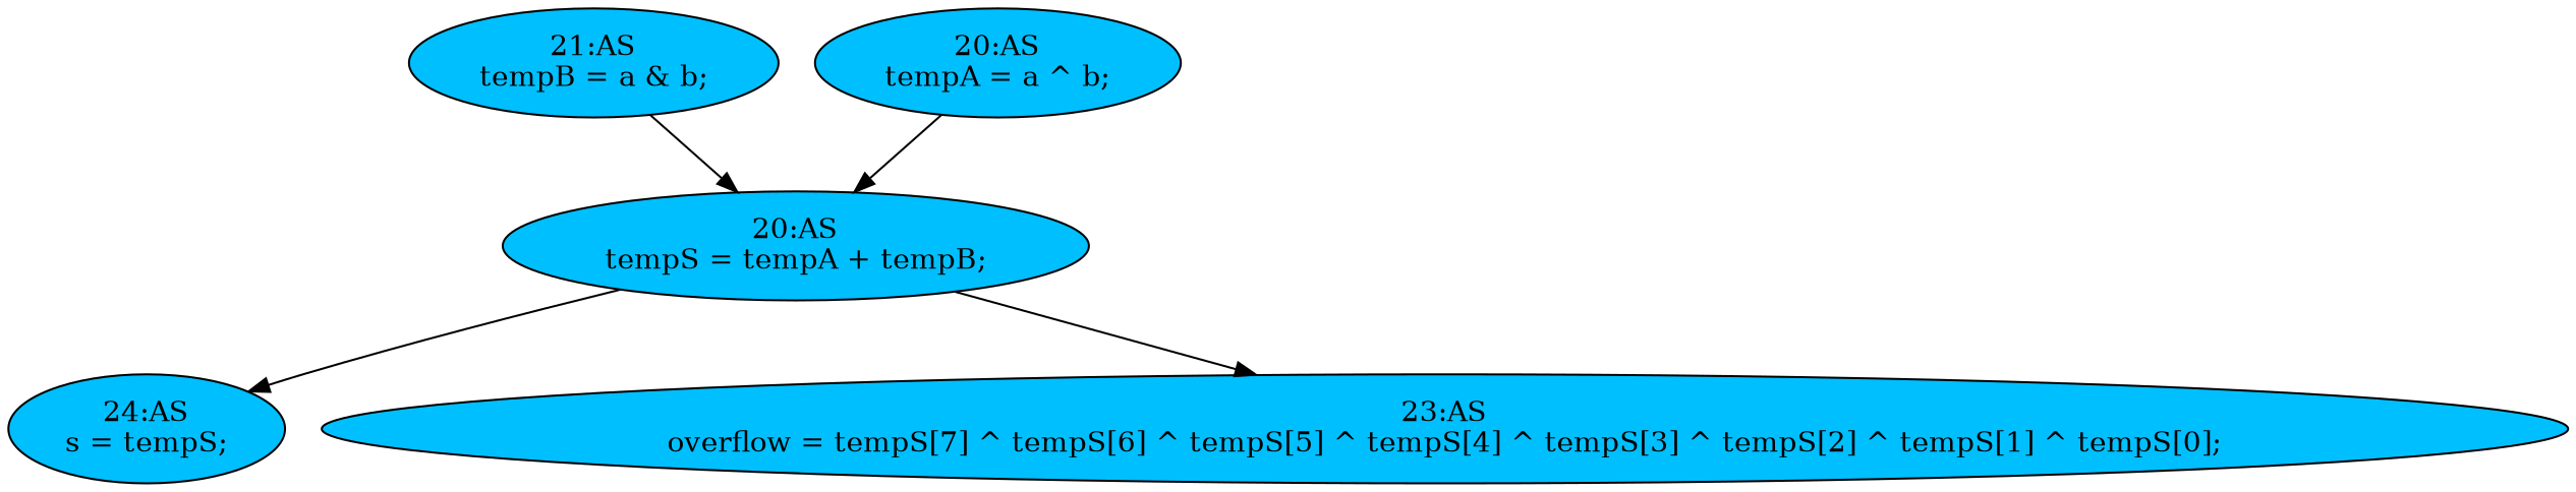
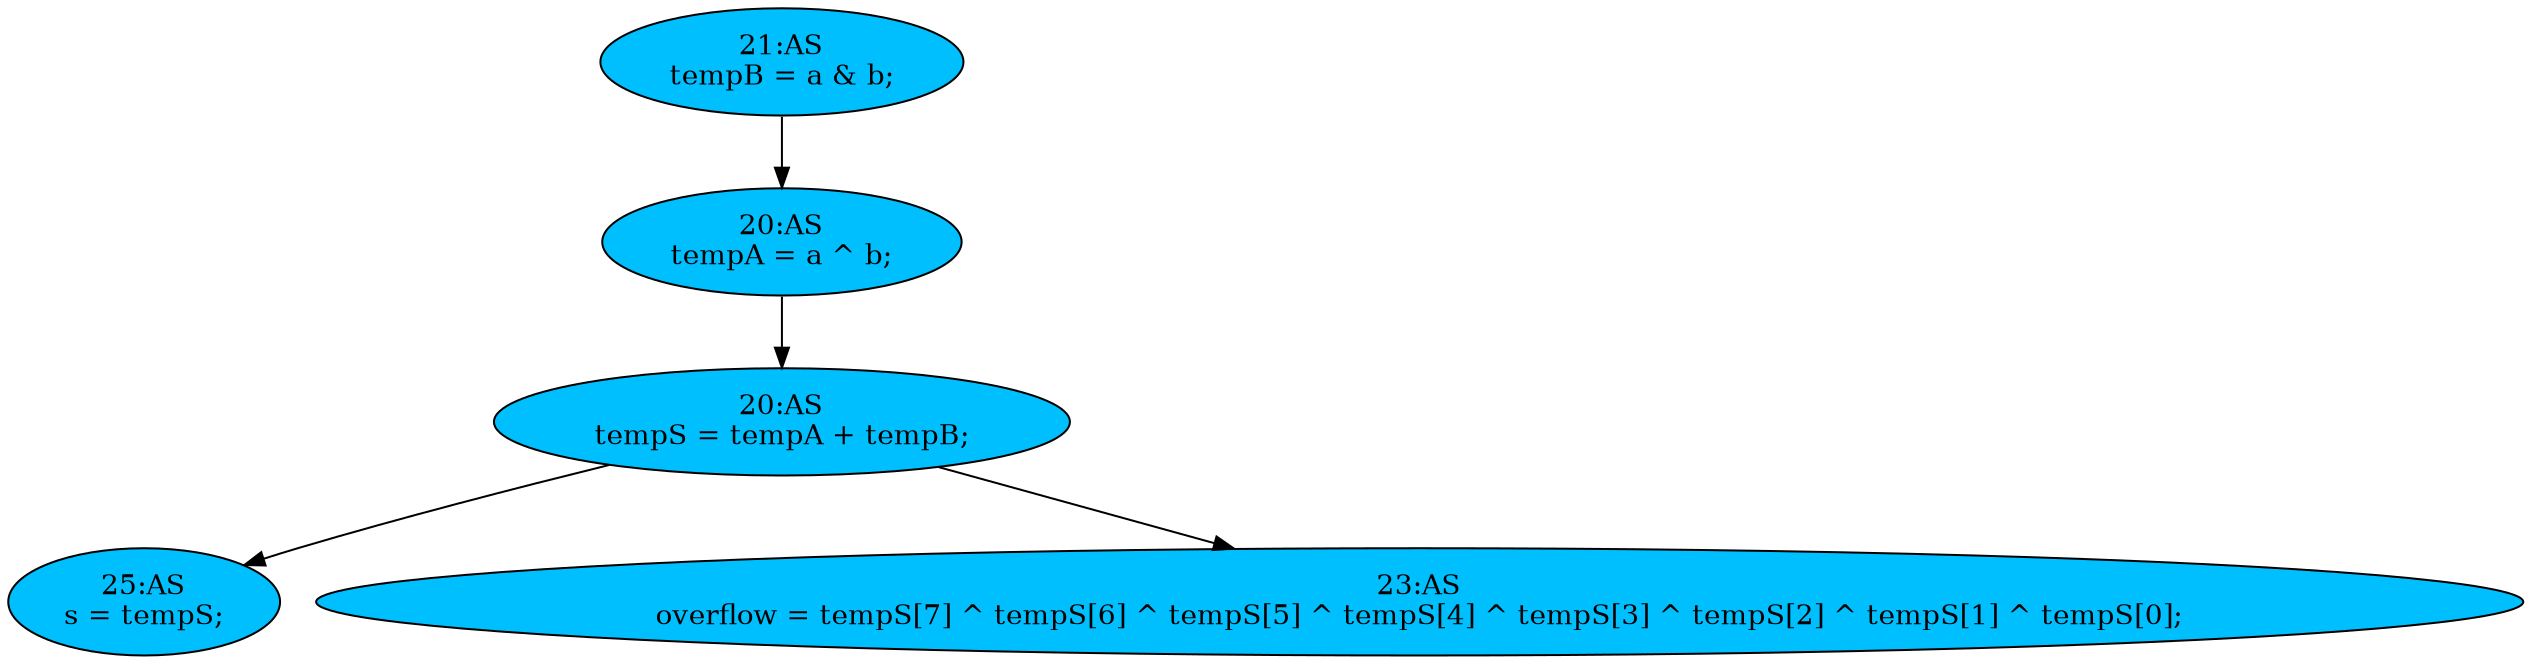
  strict digraph {
    node [fillcolor=deepskyblue statements="[]" style=filled typ=Assign use_var="['a', 'b']"]
-   n1 [ast="<pyverilog.vparser.ast.Assign object at 0x7f201c558b50>" def_var="['s']" label="24:AS\ns = tempS;" use_var="['tempS']"]
+   n1 [ast="<pyverilog.vparser.ast.Assign object at 0x7f201c558b50>" def_var="['s']" label="25:AS\ns = tempS;" use_var="['tempS']"]
    n2 [ast="<pyverilog.vparser.ast.Assign object at 0x7f201c558fd0>" def_var="['overflow']" label="23:AS\noverflow = tempS[7] ^ tempS[6] ^ tempS[5] ^ tempS[4] ^ tempS[3] ^ tempS[2] ^ tempS[1] ^ tempS[0];" use_var="['tempS', 'tempS', 'tempS', 'tempS', 'tempS', 'tempS', 'tempS', 'tempS']"]
    n3 [ast="<pyverilog.vparser.ast.Assign object at 0x7f201c8fd650>" def_var="['tempB']" label="21:AS\ntempB = a & b;"]
    n4 [ast="<pyverilog.vparser.ast.Assign object at 0x7f201c8e6890>" def_var="['tempS']" label="20:AS\ntempS = tempA + tempB;" use_var="['tempA', 'tempB']"]
    n5 [ast="<pyverilog.vparser.ast.Assign object at 0x7f201c8f1590>" def_var="['tempA']" label="20:AS\ntempA = a ^ b;"]
-   n3 -> n4
+   n3 -> n5
    n4 -> n1
    n4 -> n2
    n5 -> n4
  }
